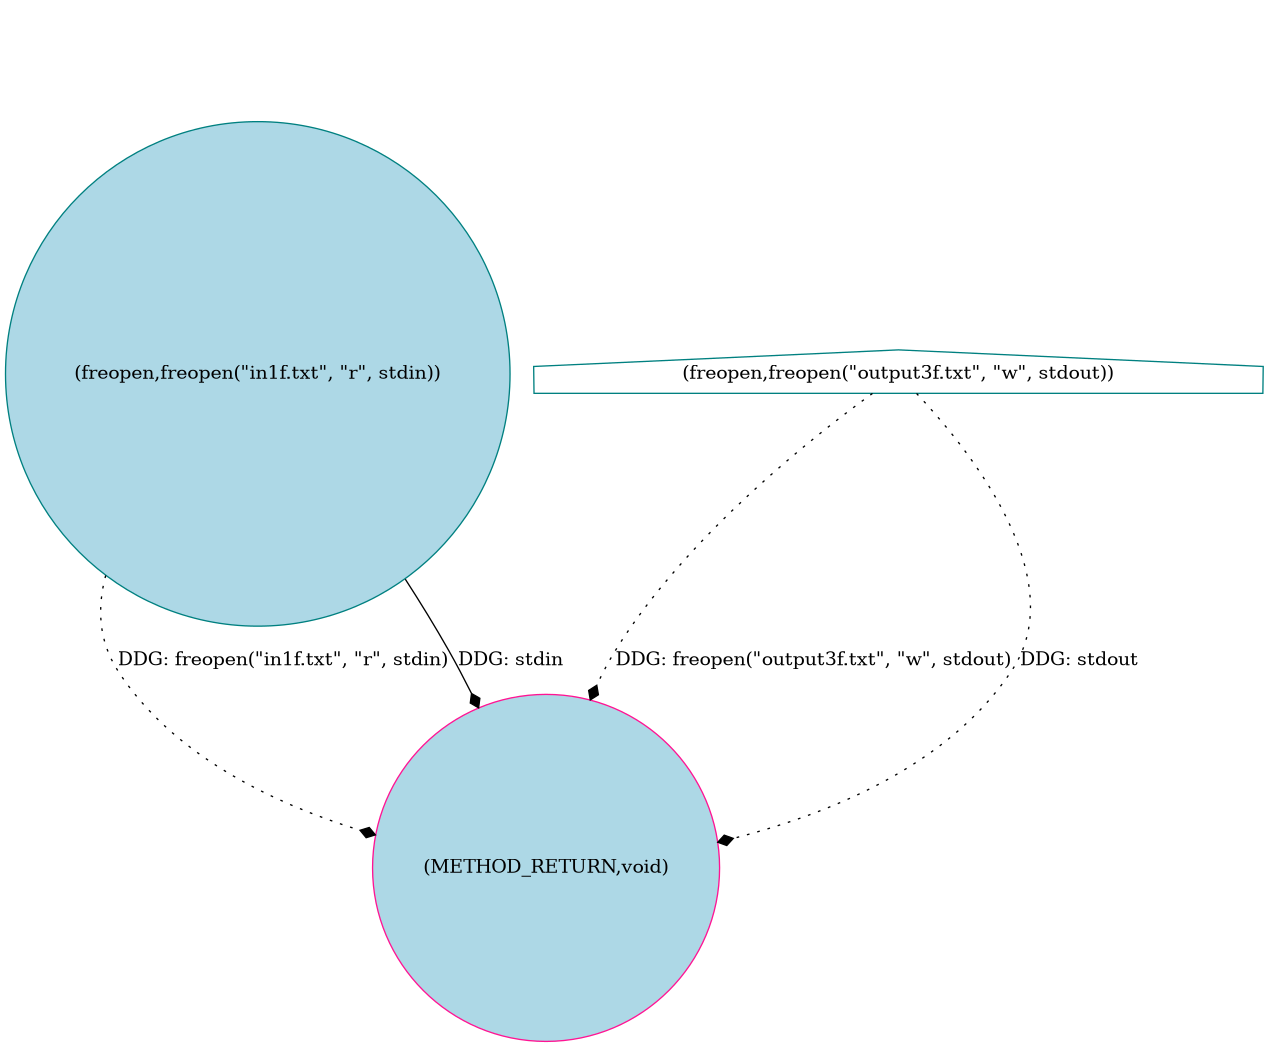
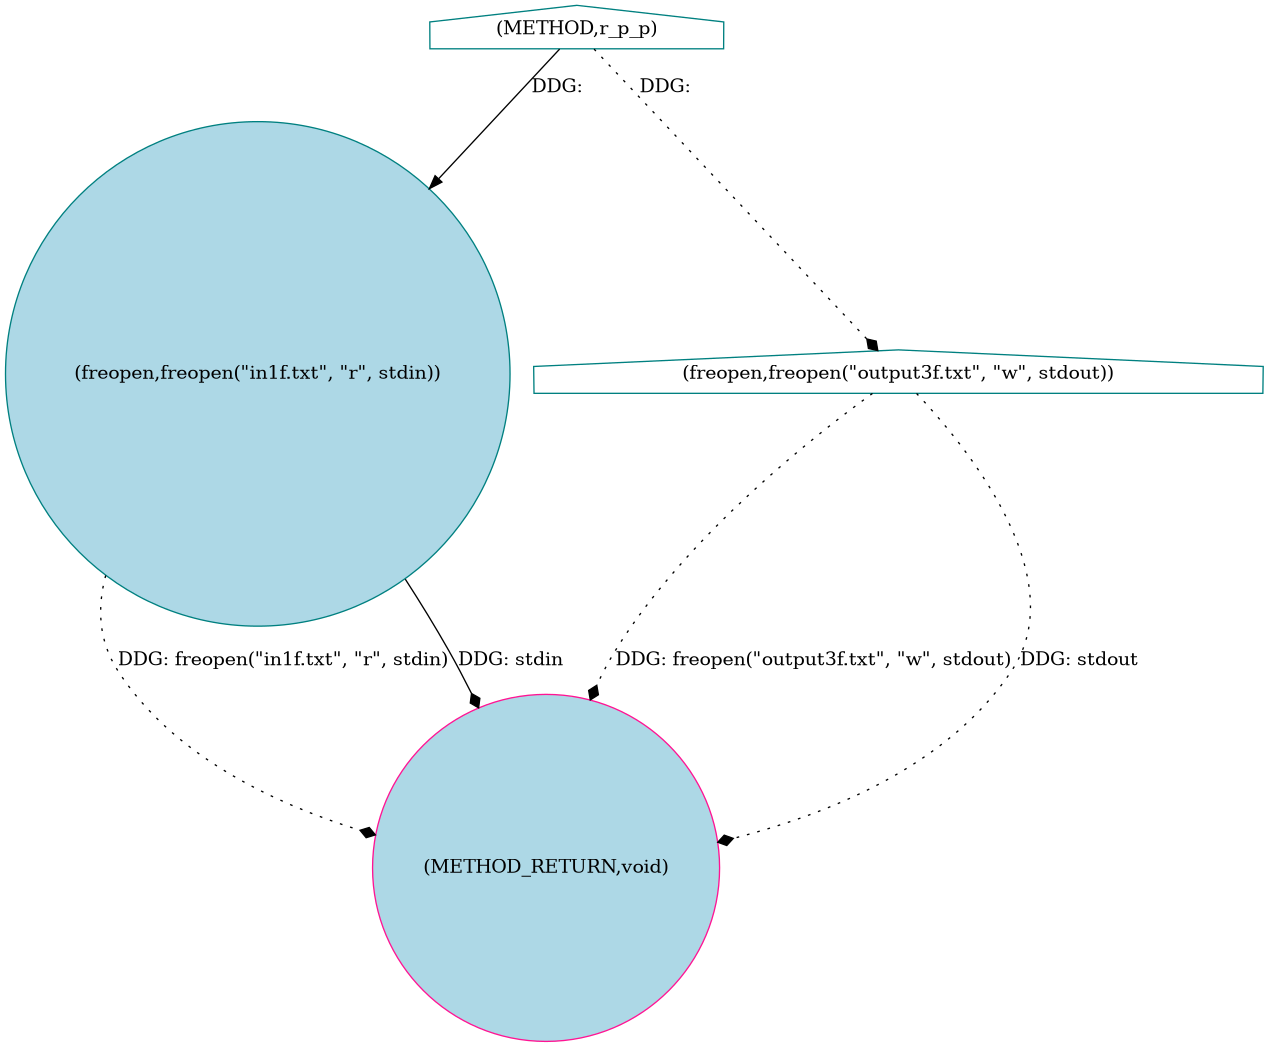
  digraph {
    node [style=filled fillcolor=white color=teal shape=house]
    edge [style=dotted arrowhead=diamond]
+   n1 [label="(METHOD,r_p_p)"]
    n2 [label="(freopen,freopen(\"in1f.txt\", \"r\", stdin))" fillcolor=lightblue shape=circle]
    n3 [label="(freopen,freopen(\"output3f.txt\", \"w\", stdout))"]
    n4 [label="(METHOD_RETURN,void)" fillcolor=lightblue color=deeppink shape=circle]
+   n1 -> n2 [label="DDG: " style=solid arrowhead=normal]
+   n1 -> n3 [label="DDG: "]
    n2 -> n4 [label="DDG: freopen(\"in1f.txt\", \"r\", stdin)"]
    n2 -> n4 [label="DDG: stdin" style=solid]
    n3 -> n4 [label="DDG: freopen(\"output3f.txt\", \"w\", stdout)"]
    n3 -> n4 [label="DDG: stdout"]
  }
